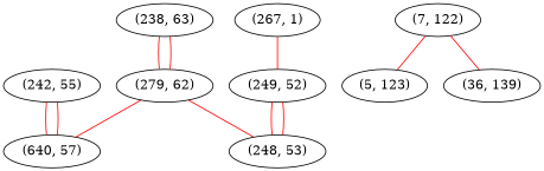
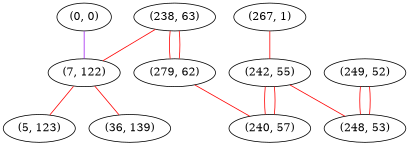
  graph {
    edge [color=red weight=1]
    "(242, 55)"
-   "(240, 57)" [label="(640, 57)"]
+   "(240, 57)"
    "(248, 53)"
+   "(0, 0)"
    "(7, 122)"
    "(5, 123)"
    "(36, 139)"
    "(238, 63)"
    n9 [label="(279, 62)"]
    n10 [label="(267, 1)"]
    "(249, 52)"
    "(242, 55)" -- "(240, 57)"
    "(242, 55)" -- "(240, 57)"
-   n9 -- "(248, 53)"
+   "(242, 55)" -- "(248, 53)"
+   "(0, 0)" -- "(7, 122)" [color=purple weight=4]
    "(7, 122)" -- "(5, 123)"
    "(7, 122)" -- "(36, 139)"
+   "(238, 63)" -- "(7, 122)"
    "(238, 63)" -- n9
    "(238, 63)" -- n9
    n9 -- "(240, 57)"
-   n10 -- "(249, 52)"
+   n10 -- "(242, 55)"
    "(249, 52)" -- "(248, 53)"
    "(249, 52)" -- "(248, 53)"
  }
